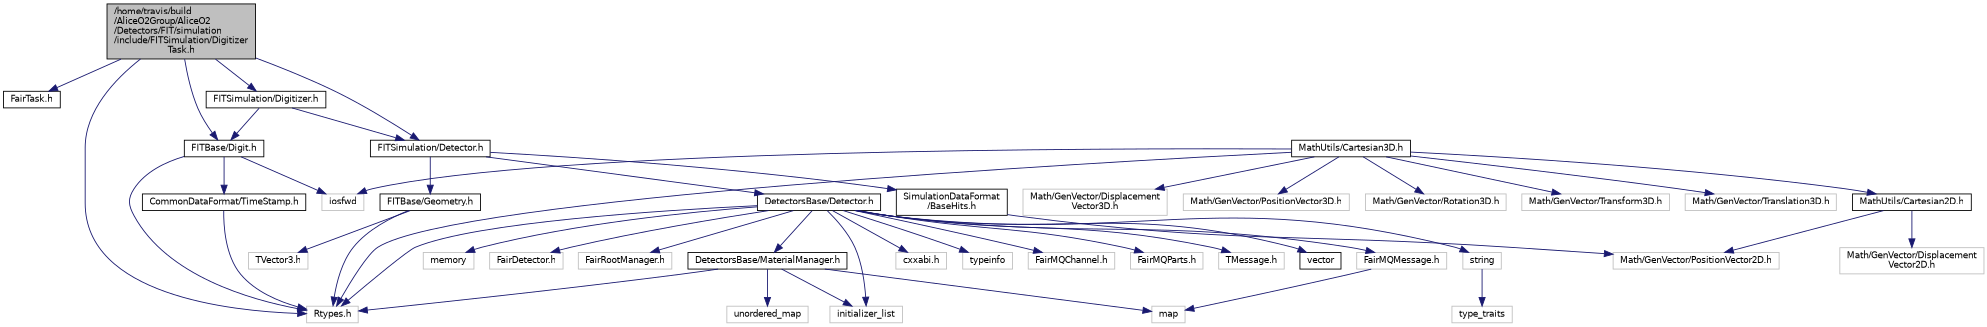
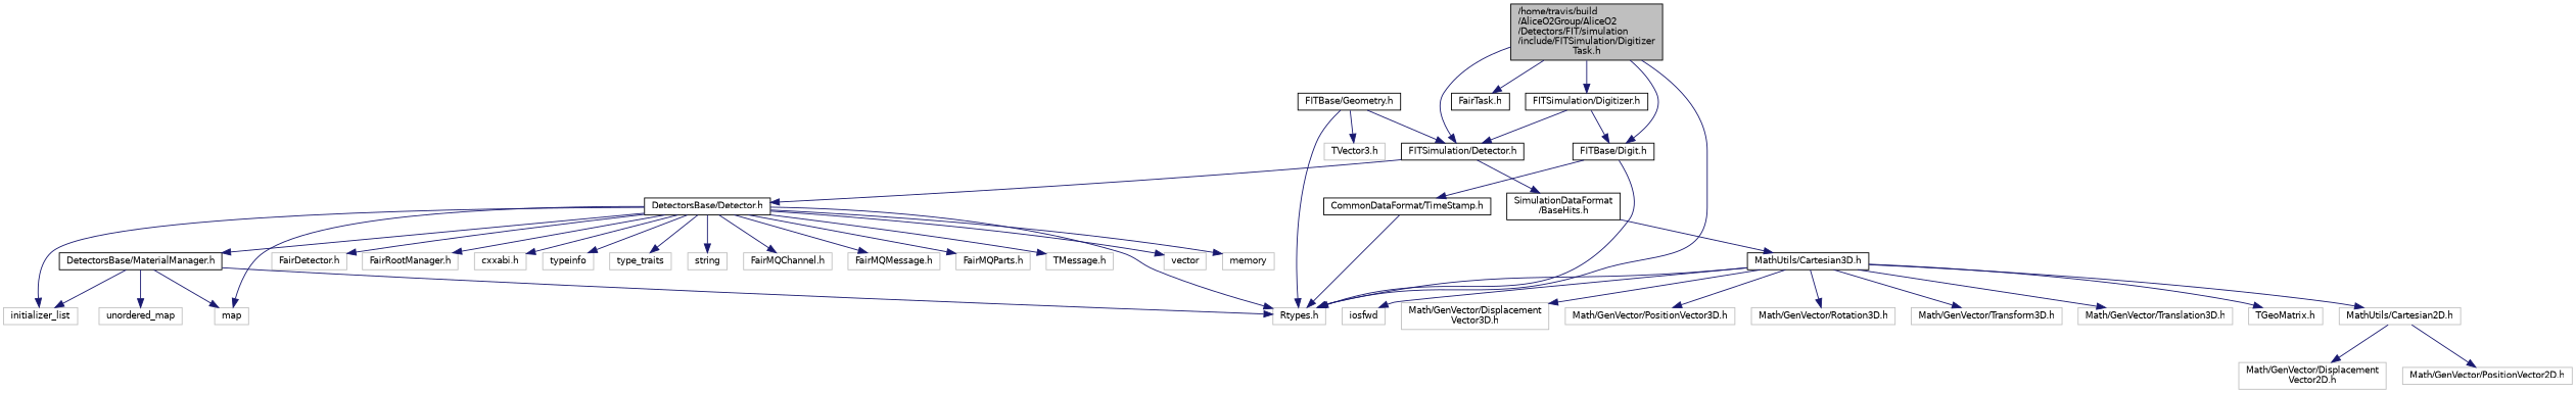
  digraph {
    node [color=grey75 fontname=Helvetica fontsize=10 shape=record]
    edge [color=midnightblue fontname=Helvetica fontsize=10 labelfontname=Helvetica labelfontsize=10 style=solid]
    n1 [color=black fillcolor=grey75 fontcolor=black height=0.2 label="/home/travis/build\l/AliceO2Group/AliceO2\l/Detectors/FIT/simulation\l/include/FITSimulation/Digitizer\lTask.h" style=filled width=0.4]
    n2 [color=black height=0.2 label="FairTask.h" width=0.4]
    n3 [height=0.2 label="Rtypes.h" width=0.4]
    n4 [color=black height=0.2 label="FITBase/Digit.h" width=0.4]
    n5 [color=black height=0.2 label="FITSimulation/Detector.h" width=0.4]
    n6 [color=black height=0.2 label="FITSimulation/Digitizer.h" width=0.4]
    n7 [color=black height=0.2 label="CommonDataFormat/TimeStamp.h" width=0.4]
    n8 [height=0.2 label=iosfwd width=0.4]
    n9 [color=black height=0.2 label="SimulationDataFormat\l/BaseHits.h" width=0.4]
    n10 [color=black height=0.2 label="DetectorsBase/Detector.h" width=0.4]
    n11 [color=black height=0.2 label="FITBase/Geometry.h" width=0.4]
    n12 [color=black height=0.2 label="MathUtils/Cartesian3D.h" width=0.4]
    n13 [height=0.2 label=map width=0.4]
-   n14 [color=black height=0.2 label=vector width=0.4]
+   n14 [height=0.2 label=vector width=0.4]
    n15 [height=0.2 label=initializer_list width=0.4]
    n16 [height=0.2 label=memory width=0.4]
    n17 [height=0.2 label="FairDetector.h" width=0.4]
    n18 [height=0.2 label="FairRootManager.h" width=0.4]
    n19 [color=black height=0.2 label="DetectorsBase/MaterialManager.h" width=0.4]
    n20 [height=0.2 label="cxxabi.h" width=0.4]
    n21 [height=0.2 label=typeinfo width=0.4]
    n22 [height=0.2 label=type_traits width=0.4]
    n23 [height=0.2 label=string width=0.4]
    n24 [height=0.2 label="FairMQChannel.h" width=0.4]
    n25 [height=0.2 label="FairMQMessage.h" width=0.4]
    n26 [height=0.2 label="FairMQParts.h" width=0.4]
    n27 [height=0.2 label="TMessage.h" width=0.4]
    n28 [height=0.2 label="TVector3.h" width=0.4]
    n29 [height=0.2 label="Math/GenVector/Displacement\lVector3D.h" width=0.4]
    n30 [height=0.2 label="Math/GenVector/PositionVector3D.h" width=0.4]
    n31 [height=0.2 label="Math/GenVector/Rotation3D.h" width=0.4]
    n32 [height=0.2 label="Math/GenVector/Transform3D.h" width=0.4]
    n33 [height=0.2 label="Math/GenVector/Translation3D.h" width=0.4]
-   n35 [color=black height=0.2 label="MathUtils/Cartesian2D.h" width=0.4]
+   n34 [height=0.2 label="TGeoMatrix.h" width=0.4]
+   n35 [height=0.2 label="MathUtils/Cartesian2D.h" width=0.4]
    n36 [height=0.2 label="Math/GenVector/Displacement\lVector2D.h" width=0.4]
    n37 [height=0.2 label="Math/GenVector/PositionVector2D.h" width=0.4]
    n38 [height=0.2 label=unordered_map width=0.4]
    n1 -> n2
    n1 -> n3
    n1 -> n4
    n1 -> n5
    n1 -> n6
    n4 -> n3
    n4 -> n7
-   n4 -> n8
    n5 -> n9
    n5 -> n10
-   n5 -> n11
+   n11 -> n5
    n6 -> n4
    n6 -> n5
    n7 -> n3
-   n9 -> n37
+   n9 -> n12
    n10 -> n3
-   n25 -> n13
+   n10 -> n13
    n10 -> n14
    n10 -> n15
    n10 -> n16
    n10 -> n17
    n10 -> n18
    n10 -> n19
    n10 -> n20
    n10 -> n21
-   n23 -> n22
+   n10 -> n22
    n10 -> n23
    n10 -> n24
    n10 -> n25
    n10 -> n26
    n10 -> n27
    n11 -> n3
    n11 -> n28
    n12 -> n3
    n12 -> n8
    n12 -> n29
    n12 -> n30
    n12 -> n31
    n12 -> n32
    n12 -> n33
+   n12 -> n34
    n12 -> n35
    n19 -> n3
    n19 -> n13
    n19 -> n15
    n19 -> n38
    n35 -> n36
    n35 -> n37
  }
